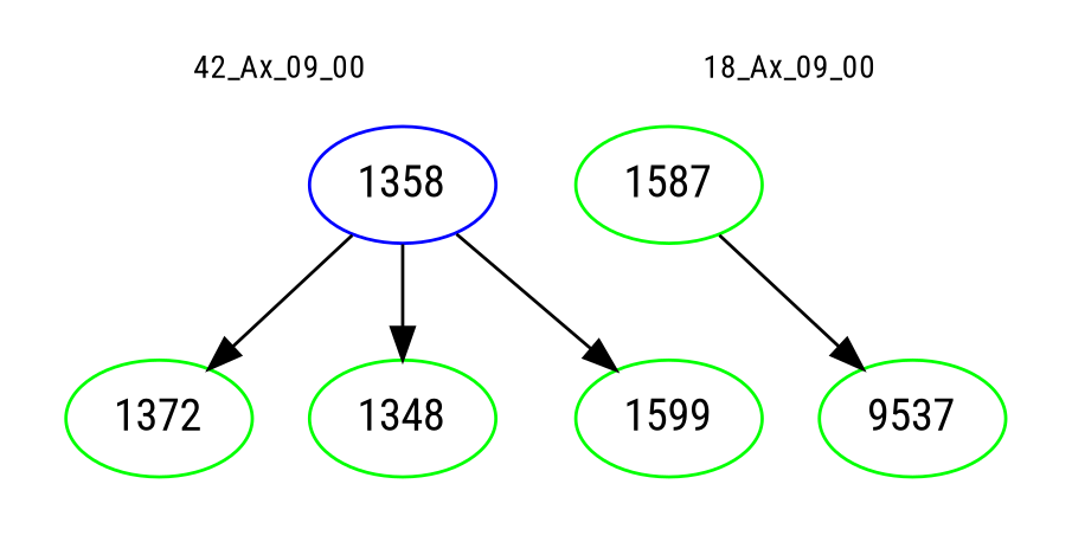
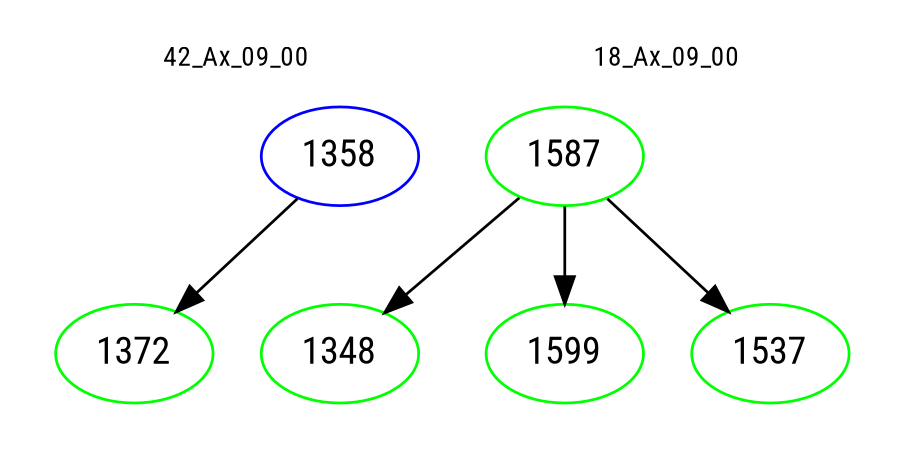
  digraph {
    fontname="Roboto Condensed"
    node [color=green fontname="Roboto Condensed"]
    edge [color=black fontname="Roboto Condensed"]
    n1 [color=blue label=1358]
    n2 [label=1348]
    n3 [label=1372]
    n4 [label=1587]
-   n5 [label=9537]
+   n5 [label=1537]
    n6 [label=1599]
    subgraph cluster_1 {
      color=white
      fontsize=10
      label="42_Ax_09_00"
      n1
      n2
      n3
    }
    subgraph cluster_2 {
      color=white
      fontsize=10
      label="18_Ax_09_00"
      n4
      n5
      n6
    }
-   n1 -> n2
+   n4 -> n2
    n1 -> n3
    n4 -> n5
-   n1 -> n6
+   n4 -> n6
  }
